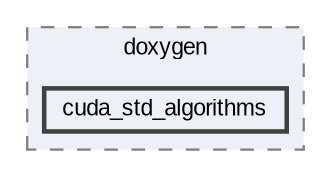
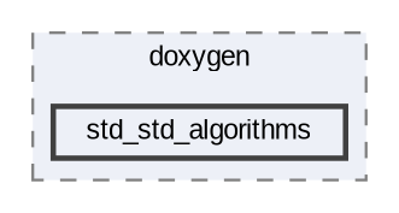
  digraph {
    compound=true
    fontname="Liberation Sans"
-   n1 [color=grey25 fillcolor="#edf0f7" fontname="Liberation Sans" fontsize=10 height=0.2 label=cuda_std_algorithms shape=box style="filled,bold" width=0.4]
+   n1 [color=grey25 fillcolor="#edf0f7" fontname="Liberation Sans" fontsize=10 height=0.2 label=std_std_algorithms shape=box style="filled,bold" width=0.4]
    subgraph cluster_1 {
      bgcolor="#edf0f7"
      fontsize=10
      label=doxygen
      pencolor=grey50
      style="filled,dashed"
      n1
    }
  }
